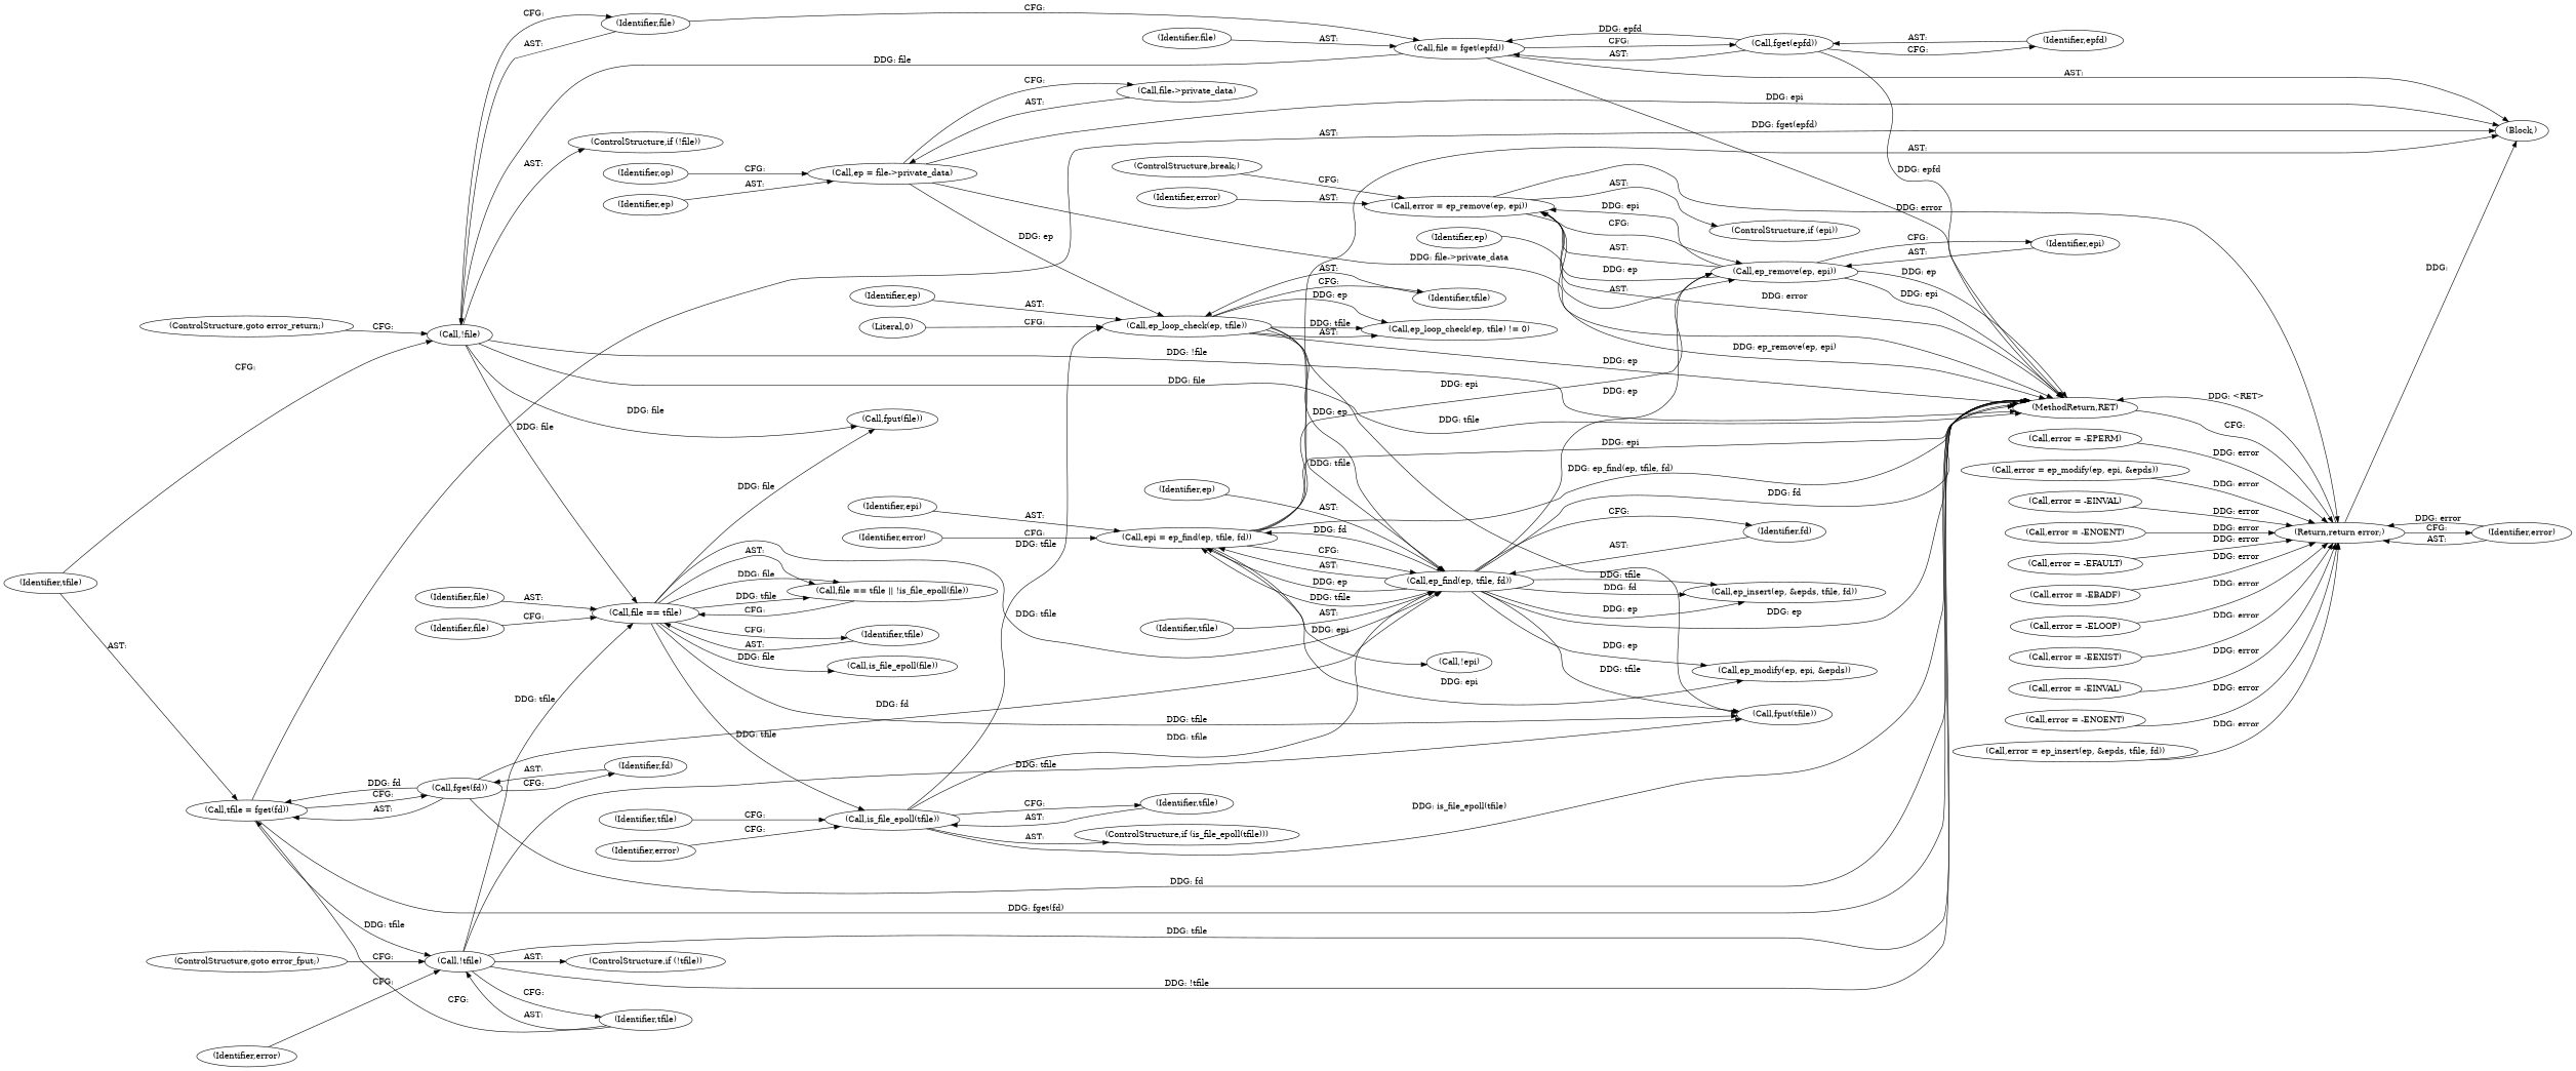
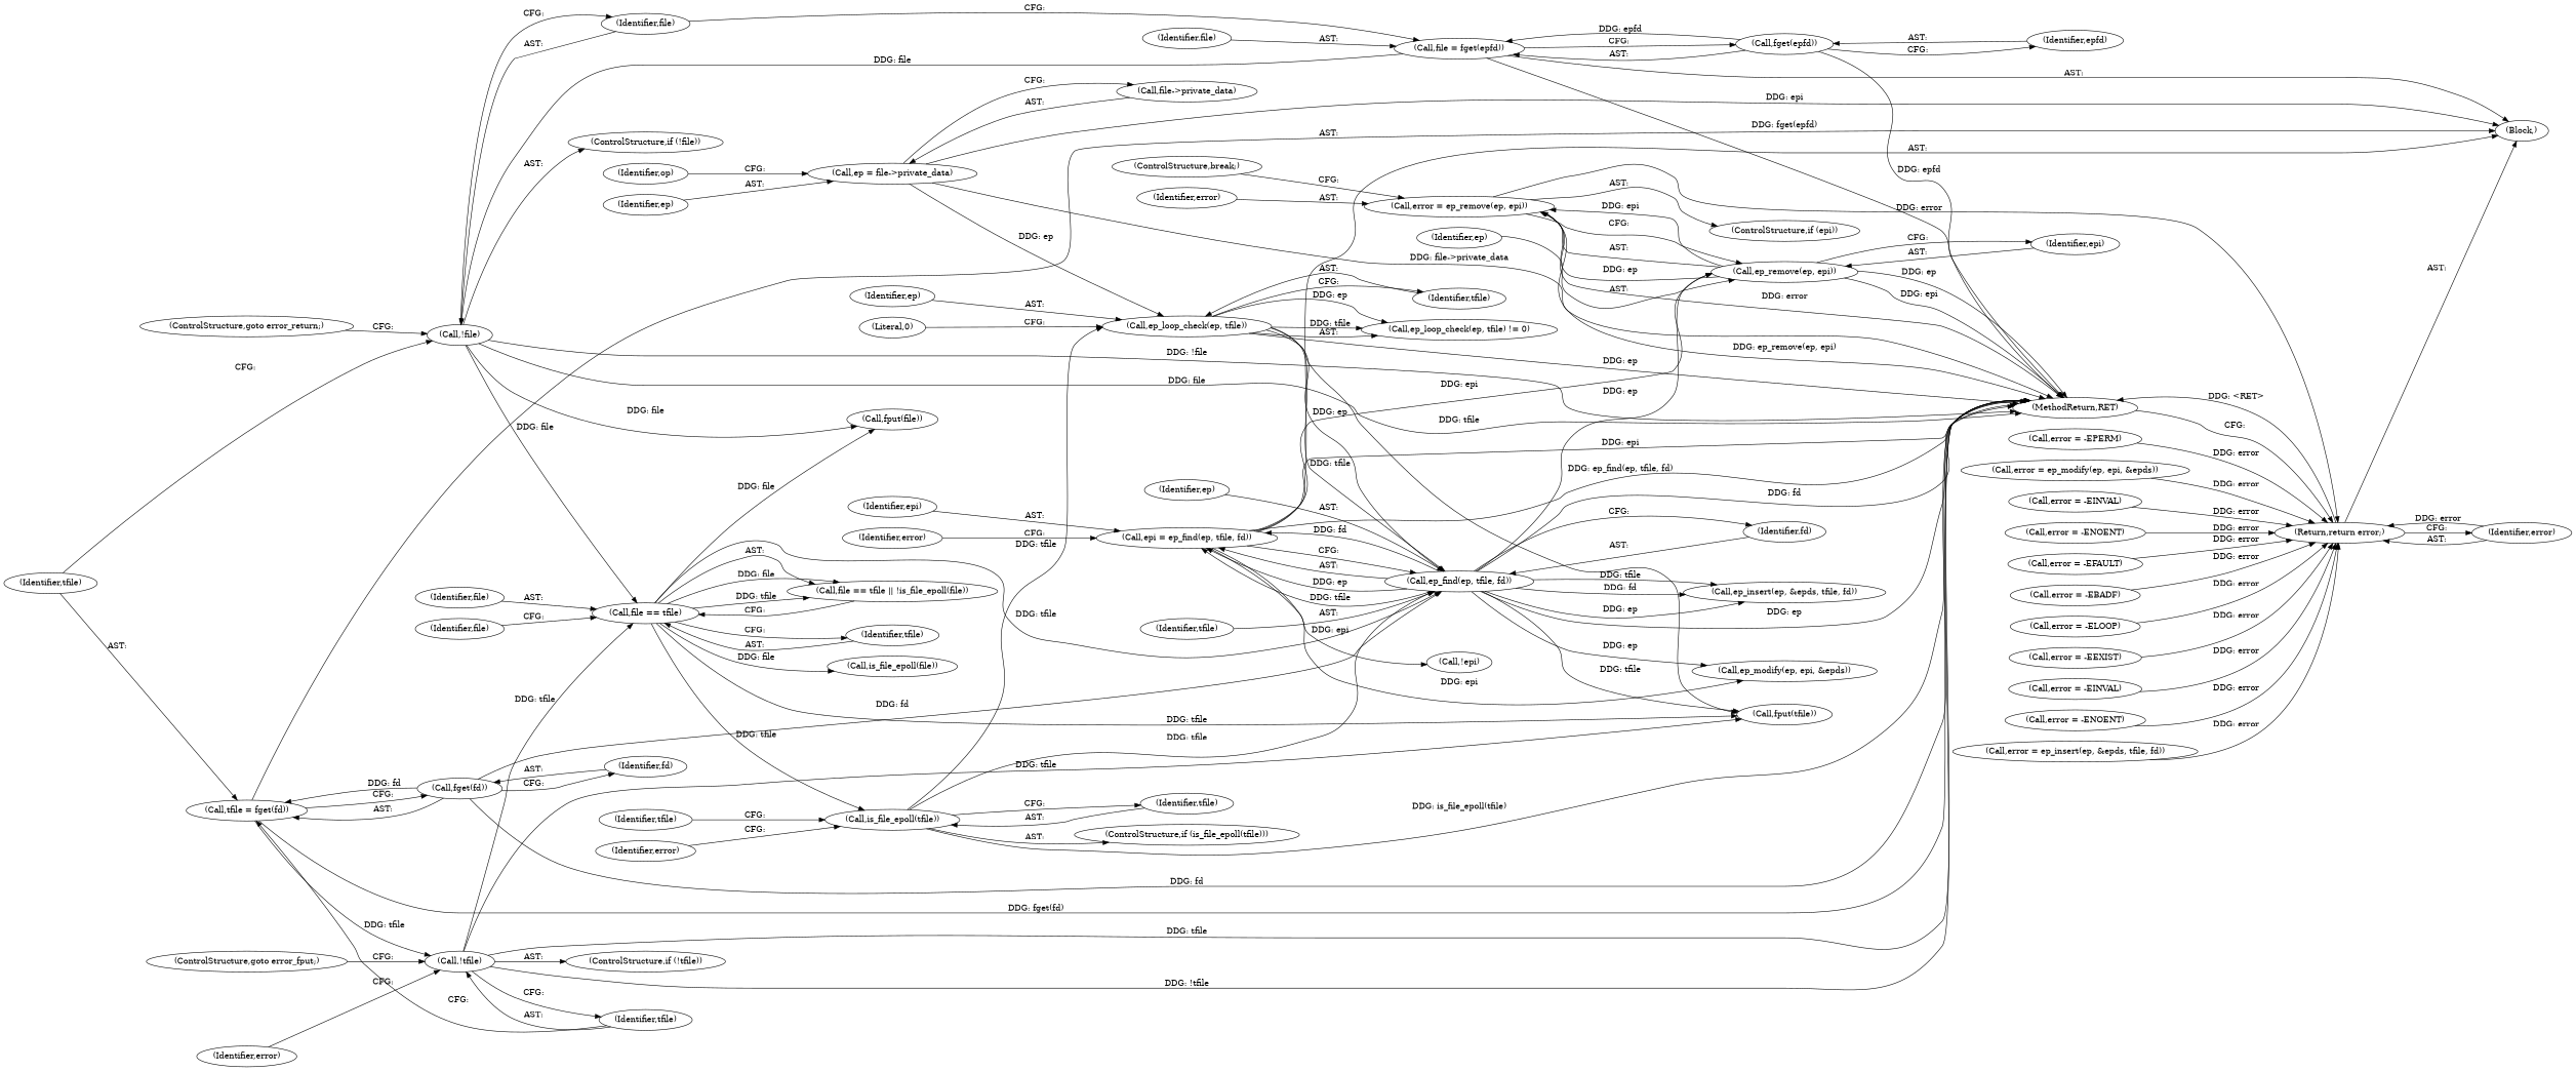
  digraph {
    rankdir=LR
    n1 [label="(Call,error = ep_remove(ep, epi))"]
    n2 [label="(Call,ep_remove(ep, epi))"]
    n3 [label="(Return,return error;)"]
    n4 [label="(MethodReturn,RET)"]
    n5 [label="(ControlStructure,if (epi))"]
    n6 [label="(Identifier,epi)"]
    n7 [label="(Block,)"]
    n8 [label="(Identifier,error)"]
    n9 [label="(Call,ep_find(ep, tfile, fd))"]
    n10 [label="(Call,epi = ep_find(ep, tfile, fd))"]
    n11 [label="(Call,fput(tfile))"]
    n12 [label="(Call,ep_modify(ep, epi, &epds))"]
    n13 [label="(Identifier,fd)"]
    n14 [label="(Call,ep_insert(ep, &epds, tfile, fd))"]
    n15 [label="(Call,!epi)"]
    n16 [label="(Call,ep = file->private_data)"]
    n17 [label="(Call,ep_loop_check(ep, tfile))"]
    n18 [label="(Call,file->private_data)"]
    n19 [label="(Call,ep_loop_check(ep, tfile) != 0)"]
    n20 [label="(Identifier,tfile)"]
    n21 [label="(Call,is_file_epoll(tfile))"]
    n22 [label="(Identifier,tfile)"]
    n23 [label="(ControlStructure,if (is_file_epoll(tfile)))"]
    n24 [label="(Call,file == tfile)"]
    n25 [label="(Call,file == tfile || !is_file_epoll(file))"]
    n26 [label="(Call,fput(file))"]
    n27 [label="(Identifier,tfile)"]
    n28 [label="(Call,is_file_epoll(file))"]
    n29 [label="(Call,!file)"]
    n30 [label="(Identifier,file)"]
    n31 [label="(ControlStructure,if (!file))"]
    n32 [label="(Call,file = fget(epfd))"]
    n33 [label="(Call,fget(epfd))"]
    n34 [label="(Identifier,epfd)"]
    n35 [label="(Call,!tfile)"]
    n36 [label="(Identifier,tfile)"]
    n37 [label="(ControlStructure,if (!tfile))"]
    n38 [label="(Call,tfile = fget(fd))"]
    n39 [label="(Call,fget(fd))"]
    n40 [label="(Identifier,fd)"]
    n41 [label="(Call,error = -EEXIST)"]
    n42 [label="(ControlStructure,goto error_return;)"]
    n43 [label="(ControlStructure,goto error_fput;)"]
    n44 [label="(Call,error = -EINVAL)"]
    n45 [label="(Identifier,tfile)"]
    n46 [label="(Call,error = -ENOENT)"]
    n47 [label="(Call,error = ep_insert(ep, &epds, tfile, fd))"]
    n48 [label="(Identifier,tfile)"]
    n49 [label="(Call,error = -EPERM)"]
    n50 [label="(Identifier,tfile)"]
    n51 [label="(ControlStructure,break;)"]
    n52 [label="(Call,error = ep_modify(ep, epi, &epds))"]
    n53 [label="(Call,error = -EINVAL)"]
    n54 [label="(Identifier,error)"]
    n55 [label="(Identifier,error)"]
    n56 [label="(Identifier,error)"]
    n57 [label="(Call,error = -ELOOP)"]
    n58 [label="(Call,error = -ENOENT)"]
    n59 [label="(Identifier,ep)"]
    n60 [label="(Identifier,file)"]
    n61 [label="(Call,error = -EFAULT)"]
    n62 [label="(Identifier,op)"]
    n63 [label="(Literal,0)"]
    n64 [label="(Identifier,epi)"]
    n65 [label="(Identifier,file)"]
    n66 [label="(Identifier,file)"]
    n67 [label="(Identifier,ep)"]
    n68 [label="(Call,error = -EBADF)"]
    n69 [label="(Identifier,error)"]
    n70 [label="(Identifier,ep)"]
    n71 [label="(Identifier,ep)"]
    n1 -> n2 [label="CFG: "]
    n1 -> n3 [label="DDG: error"]
    n1 -> n4 [label="DDG: error"]
    n1 -> n4 [label="DDG: ep_remove(ep, epi)"]
    n1 -> n5 [label="AST: "]
    n2 -> n1 [label="AST: "]
    n2 -> n1 [label="DDG: ep"]
    n2 -> n1 [label="DDG: epi"]
    n2 -> n4 [label="DDG: epi"]
    n2 -> n4 [label="DDG: ep"]
    n2 -> n6 [label="CFG: "]
    n3 -> n4 [label="DDG: <RET>"]
-   n3 -> n7 [label="DDG: "]
+   n3 -> n7 [label="AST: "]
    n3 -> n8 [label="CFG: "]
    n4 -> n3 [label="CFG: "]
    n6 -> n2 [label="AST: "]
    n8 -> n3 [label="AST: "]
    n8 -> n3 [label="DDG: error"]
    n9 -> n2 [label="DDG: ep"]
    n9 -> n4 [label="DDG: fd"]
    n9 -> n4 [label="DDG: ep"]
    n9 -> n10 [label="AST: "]
    n9 -> n10 [label="DDG: ep"]
    n9 -> n10 [label="DDG: tfile"]
    n9 -> n10 [label="DDG: fd"]
    n9 -> n11 [label="DDG: tfile"]
    n9 -> n12 [label="DDG: ep"]
    n9 -> n13 [label="CFG: "]
    n9 -> n14 [label="DDG: ep"]
    n9 -> n14 [label="DDG: tfile"]
    n9 -> n14 [label="DDG: fd"]
    n10 -> n2 [label="DDG: epi"]
    n10 -> n4 [label="DDG: epi"]
    n10 -> n4 [label="DDG: ep_find(ep, tfile, fd)"]
    n10 -> n7 [label="AST: "]
    n10 -> n9 [label="CFG: "]
    n10 -> n12 [label="DDG: epi"]
    n10 -> n15 [label="DDG: epi"]
    n13 -> n9 [label="AST: "]
    n16 -> n4 [label="DDG: file->private_data"]
    n16 -> n7 [label="DDG: epi"]
    n16 -> n17 [label="DDG: ep"]
    n16 -> n18 [label="CFG: "]
    n17 -> n4 [label="DDG: ep"]
    n17 -> n9 [label="DDG: ep"]
    n17 -> n9 [label="DDG: tfile"]
    n17 -> n11 [label="DDG: tfile"]
    n17 -> n19 [label="AST: "]
    n17 -> n19 [label="DDG: ep"]
    n17 -> n19 [label="DDG: tfile"]
    n17 -> n20 [label="CFG: "]
    n18 -> n16 [label="AST: "]
    n20 -> n17 [label="AST: "]
    n21 -> n4 [label="DDG: is_file_epoll(tfile)"]
    n21 -> n9 [label="DDG: tfile"]
    n21 -> n17 [label="DDG: tfile"]
    n21 -> n22 [label="CFG: "]
    n21 -> n23 [label="AST: "]
    n22 -> n21 [label="AST: "]
    n24 -> n9 [label="DDG: tfile"]
    n24 -> n11 [label="DDG: tfile"]
    n24 -> n21 [label="DDG: tfile"]
    n24 -> n25 [label="AST: "]
    n24 -> n25 [label="DDG: file"]
    n24 -> n25 [label="DDG: tfile"]
    n24 -> n26 [label="DDG: file"]
    n24 -> n27 [label="CFG: "]
    n24 -> n28 [label="DDG: file"]
    n25 -> n24 [label="CFG: "]
    n27 -> n24 [label="AST: "]
    n29 -> n4 [label="DDG: !file"]
    n29 -> n4 [label="DDG: file"]
    n29 -> n24 [label="DDG: file"]
    n29 -> n26 [label="DDG: file"]
    n29 -> n30 [label="CFG: "]
    n29 -> n31 [label="AST: "]
    n30 -> n29 [label="AST: "]
    n30 -> n32 [label="CFG: "]
    n32 -> n4 [label="DDG: fget(epfd)"]
    n32 -> n7 [label="AST: "]
    n32 -> n29 [label="DDG: file"]
    n32 -> n33 [label="CFG: "]
    n33 -> n4 [label="DDG: epfd"]
    n33 -> n32 [label="AST: "]
    n33 -> n32 [label="DDG: epfd"]
    n33 -> n34 [label="CFG: "]
    n34 -> n33 [label="AST: "]
    n35 -> n4 [label="DDG: !tfile"]
    n35 -> n4 [label="DDG: tfile"]
    n35 -> n11 [label="DDG: tfile"]
    n35 -> n24 [label="DDG: tfile"]
    n35 -> n36 [label="CFG: "]
    n35 -> n37 [label="AST: "]
    n36 -> n35 [label="AST: "]
    n36 -> n38 [label="CFG: "]
    n38 -> n4 [label="DDG: fget(fd)"]
    n38 -> n7 [label="AST: "]
    n38 -> n35 [label="DDG: tfile"]
    n38 -> n39 [label="CFG: "]
    n39 -> n4 [label="DDG: fd"]
    n39 -> n9 [label="DDG: fd"]
    n39 -> n38 [label="AST: "]
    n39 -> n38 [label="DDG: fd"]
    n39 -> n40 [label="CFG: "]
    n40 -> n39 [label="AST: "]
    n41 -> n3 [label="DDG: error"]
    n42 -> n29 [label="CFG: "]
    n43 -> n35 [label="CFG: "]
    n44 -> n3 [label="DDG: error"]
    n45 -> n21 [label="CFG: "]
    n46 -> n3 [label="DDG: error"]
    n47 -> n3 [label="DDG: error"]
    n48 -> n29 [label="CFG: "]
    n48 -> n38 [label="AST: "]
    n49 -> n3 [label="DDG: error"]
    n50 -> n9 [label="AST: "]
    n51 -> n1 [label="CFG: "]
    n52 -> n3 [label="DDG: error"]
    n53 -> n3 [label="DDG: error"]
    n54 -> n21 [label="CFG: "]
    n55 -> n35 [label="CFG: "]
    n56 -> n10 [label="CFG: "]
    n57 -> n3 [label="DDG: error"]
    n58 -> n3 [label="DDG: error"]
    n59 -> n17 [label="AST: "]
    n60 -> n24 [label="AST: "]
    n61 -> n3 [label="DDG: error"]
    n62 -> n16 [label="CFG: "]
    n63 -> n17 [label="CFG: "]
    n64 -> n10 [label="AST: "]
    n65 -> n24 [label="CFG: "]
    n66 -> n32 [label="AST: "]
    n67 -> n9 [label="AST: "]
    n68 -> n3 [label="DDG: error"]
    n69 -> n1 [label="AST: "]
    n70 -> n16 [label="AST: "]
    n71 -> n2 [label="AST: "]
  }
